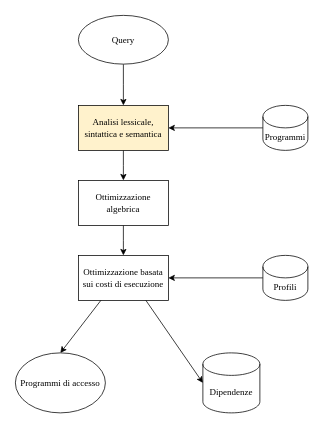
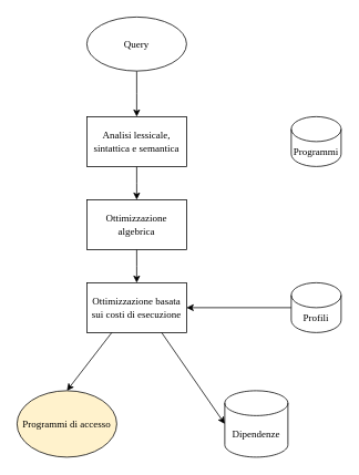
  <mxCell id="0" />
  <mxCell id="1" parent="0" />
  <mxCell id="2" style="edgeStyle=orthogonalEdgeStyle;rounded=0;orthogonalLoop=1;jettySize=auto;html=1;fontFamily=Times New Roman;" edge="1" parent="1" source="3"><mxGeometry relative="1" as="geometry"><mxPoint x="164" y="140" as="targetPoint" /></mxGeometry></mxCell>
  <mxCell id="3" value="Query" style="ellipse;whiteSpace=wrap;html=1;fontFamily=Times New Roman;" vertex="1" parent="1"><mxGeometry x="104" y="20" width="120" height="65" as="geometry" /></mxCell>
  <mxCell id="4" style="edgeStyle=orthogonalEdgeStyle;rounded=0;orthogonalLoop=1;jettySize=auto;html=1;fontFamily=Times New Roman;" edge="1" parent="1" source="5"><mxGeometry relative="1" as="geometry"><mxPoint x="164" y="240" as="targetPoint" /></mxGeometry></mxCell>
- <mxCell id="5" value="&lt;font face=&quot;Times New Roman&quot;&gt;Analisi lessicale, sintattica e semantica&lt;/font&gt;" style="rounded=0;whiteSpace=wrap;html=1;fillColor=#fff2cc;" vertex="1" parent="1"><mxGeometry x="104" y="140" width="120" height="60" as="geometry" /></mxCell>
+ <mxCell id="5" value="&lt;font face=&quot;Times New Roman&quot;&gt;Analisi lessicale, sintattica e semantica&lt;/font&gt;" style="rounded=0;whiteSpace=wrap;html=1;" vertex="1" parent="1"><mxGeometry x="104" y="140" width="120" height="60" as="geometry" /></mxCell>
  <mxCell id="6" style="edgeStyle=orthogonalEdgeStyle;rounded=0;orthogonalLoop=1;jettySize=auto;html=1;fontFamily=Times New Roman;" edge="1" parent="1" source="7"><mxGeometry relative="1" as="geometry"><mxPoint x="164" y="340" as="targetPoint" /></mxGeometry></mxCell>
  <mxCell id="7" value="&lt;font face=&quot;Times New Roman&quot;&gt;Ottimizzazione algebrica&lt;/font&gt;" style="rounded=0;whiteSpace=wrap;html=1;" vertex="1" parent="1"><mxGeometry x="104" y="240" width="120" height="60" as="geometry" /></mxCell>
  <mxCell id="8" value="&lt;font face=&quot;Times New Roman&quot;&gt;Ottimizzazione basata sui costi di esecuzione&lt;/font&gt;" style="rounded=0;whiteSpace=wrap;html=1;" vertex="1" parent="1"><mxGeometry x="104" y="340" width="120" height="60" as="geometry" /></mxCell>
- <mxCell id="9" value="Programmi di accesso" style="ellipse;whiteSpace=wrap;html=1;fontFamily=Times New Roman;" vertex="1" parent="1"><mxGeometry x="20" y="470" width="120" height="80" as="geometry" /></mxCell>
+ <mxCell id="9" value="Programmi di accesso" style="ellipse;whiteSpace=wrap;html=1;fontFamily=Times New Roman;fillColor=#fff2cc;" vertex="1" parent="1"><mxGeometry x="20" y="470" width="120" height="80" as="geometry" /></mxCell>
  <mxCell id="10" value="" style="endArrow=classic;html=1;rounded=0;fontFamily=Times New Roman;exitX=0.25;exitY=1;exitDx=0;exitDy=0;entryX=0.5;entryY=0;entryDx=0;entryDy=0;" edge="1" parent="1" source="8" target="9"><mxGeometry width="50" height="50" relative="1" as="geometry"><mxPoint x="240" y="510" as="sourcePoint" /><mxPoint x="290" y="460" as="targetPoint" /></mxGeometry></mxCell>
  <mxCell id="11" style="edgeStyle=orthogonalEdgeStyle;rounded=0;orthogonalLoop=1;jettySize=auto;html=1;entryX=1;entryY=0.5;entryDx=0;entryDy=0;fontFamily=Times New Roman;" edge="1" parent="1" source="12" target="8"><mxGeometry relative="1" as="geometry" /></mxCell>
  <mxCell id="12" value="Profili" style="shape=cylinder3;whiteSpace=wrap;html=1;boundedLbl=1;backgroundOutline=1;size=15;fontFamily=Times New Roman;" vertex="1" parent="1"><mxGeometry x="350" y="340" width="60" height="60" as="geometry" /></mxCell>
- <mxCell id="13" style="edgeStyle=orthogonalEdgeStyle;rounded=0;orthogonalLoop=1;jettySize=auto;html=1;entryX=1;entryY=0.5;entryDx=0;entryDy=0;fontFamily=Times New Roman;" edge="1" parent="1" source="14" target="5"><mxGeometry relative="1" as="geometry" /></mxCell>
  <mxCell id="14" value="Programmi" style="shape=cylinder3;whiteSpace=wrap;html=1;boundedLbl=1;backgroundOutline=1;size=15;fontFamily=Times New Roman;" vertex="1" parent="1"><mxGeometry x="350" y="140" width="60" height="60" as="geometry" /></mxCell>
  <mxCell id="15" value="Dipendenze" style="shape=cylinder3;whiteSpace=wrap;html=1;boundedLbl=1;backgroundOutline=1;size=15;fontFamily=Times New Roman;" vertex="1" parent="1"><mxGeometry x="270" y="470" width="76" height="80" as="geometry" /></mxCell>
  <mxCell id="16" value="" style="endArrow=classic;html=1;rounded=0;fontFamily=Times New Roman;exitX=0.75;exitY=1;exitDx=0;exitDy=0;entryX=0;entryY=0.5;entryDx=0;entryDy=0;entryPerimeter=0;" edge="1" parent="1" source="8" target="15"><mxGeometry width="50" height="50" relative="1" as="geometry"><mxPoint x="70" y="680" as="sourcePoint" /><mxPoint x="120" y="630" as="targetPoint" /></mxGeometry></mxCell>
